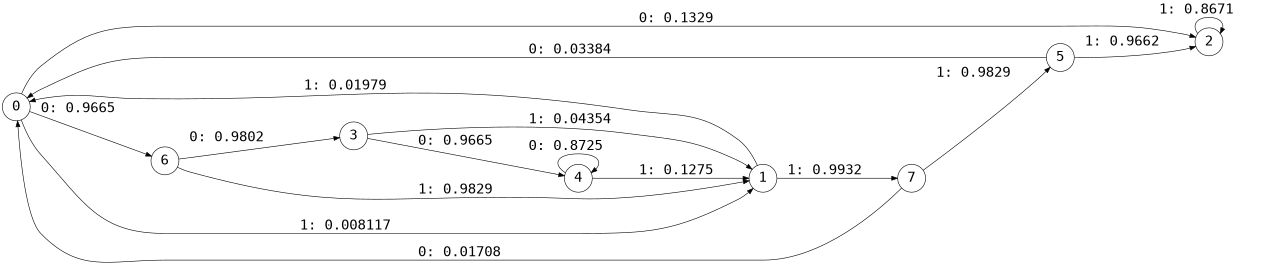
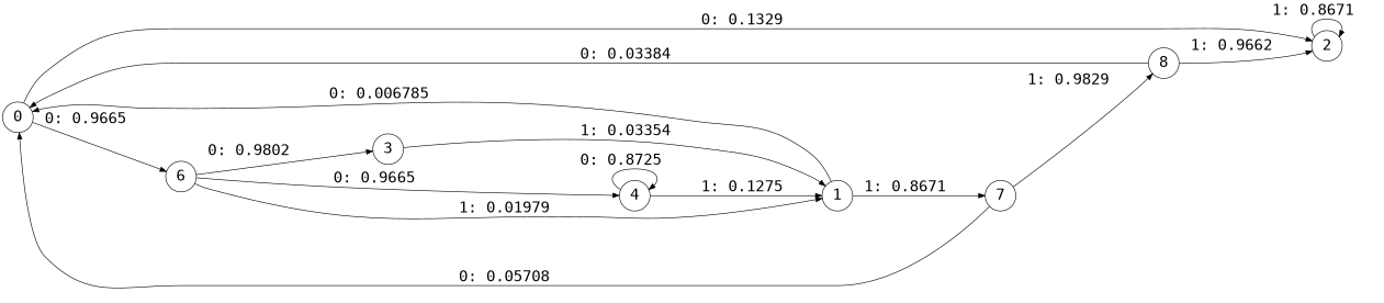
  digraph {
    fontname="DejaVu Sans Mono"
    rankdir=LR
    node [fontname="DejaVu Sans Mono" fontsize=24 shape=circle]
    edge [fontname="DejaVu Sans Mono" fontsize=24]
    0
    6
    1
    2
    3
    7
    4
-   5
+   5 [label=8]
    0 -> 6 [label="0: 0.9665   "]
-   0 -> 1 [label="1: 0.008117  "]
    0 -> 2 [label="0: 0.1329   "]
-   6 -> 1 [label="1: 0.9829   "]
+   6 -> 1 [label="1: 0.01979  "]
    6 -> 3 [label="0: 0.9802   "]
-   1 -> 0 [label="1: 0.01979  "]
-   1 -> 7 [label="1: 0.9932   "]
+   1 -> 0 [label="0: 0.006785  "]
+   1 -> 7 [label="1: 0.8671   "]
    2 -> 2 [label="1: 0.8671   "]
-   3 -> 1 [label="1: 0.04354  "]
-   3 -> 4 [label="0: 0.9665   "]
-   7 -> 0 [label="0: 0.01708  "]
+   3 -> 1 [label="1: 0.03354  "]
+   6 -> 4 [label="0: 0.9665   "]
+   7 -> 0 [label="0: 0.05708  "]
    7 -> 5 [label="1: 0.9829   "]
    4 -> 1 [label="1: 0.1275   "]
    4 -> 4 [label="0: 0.8725   "]
    5 -> 0 [label="0: 0.03384  "]
    5 -> 2 [label="1: 0.9662   "]
  }
